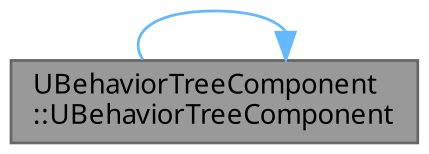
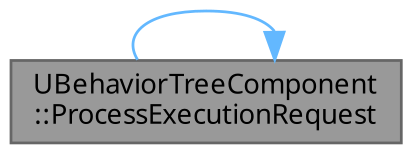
  digraph {
    rankdir=LR
    fontname="Noto Sans"
-   n1 [color=gray40 fillcolor=grey60 fontcolor=black fontname="Noto Sans" fontsize=10 height=0.2 label="UBehaviorTreeComponent\l::UBehaviorTreeComponent" shape=box style=filled width=0.4]
+   n1 [color=gray40 fillcolor=grey60 fontcolor=black fontname="Noto Sans" fontsize=10 height=0.2 label="UBehaviorTreeComponent\l::ProcessExecutionRequest" shape=box style=filled width=0.4]
    n1 -> n1 [color=steelblue1 fontname="Noto Sans" fontsize=10 labelfontname=Helvetica labelfontsize=10 style=solid]
  }
